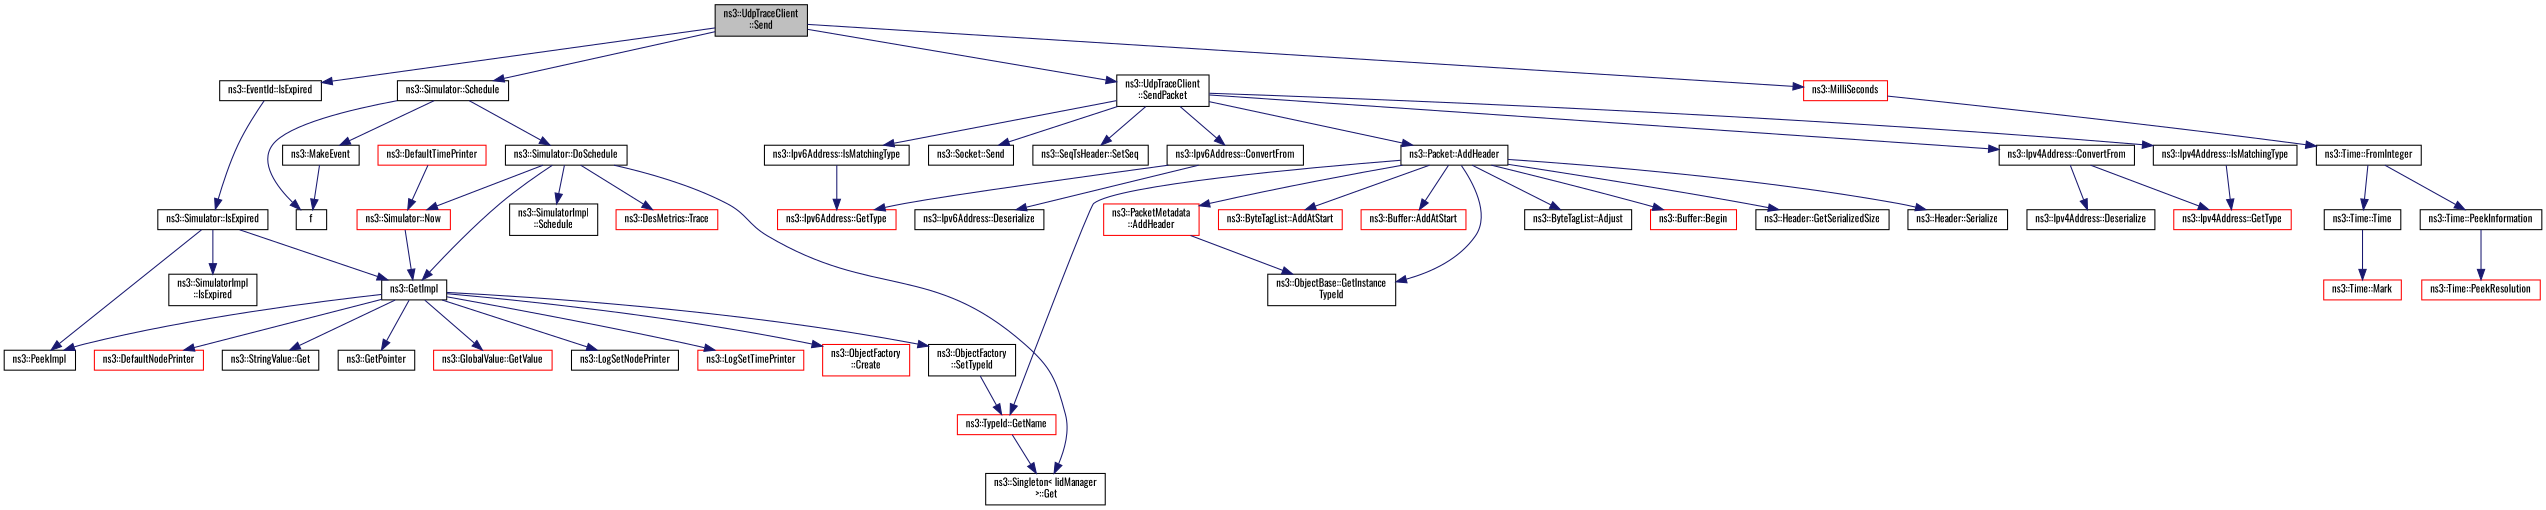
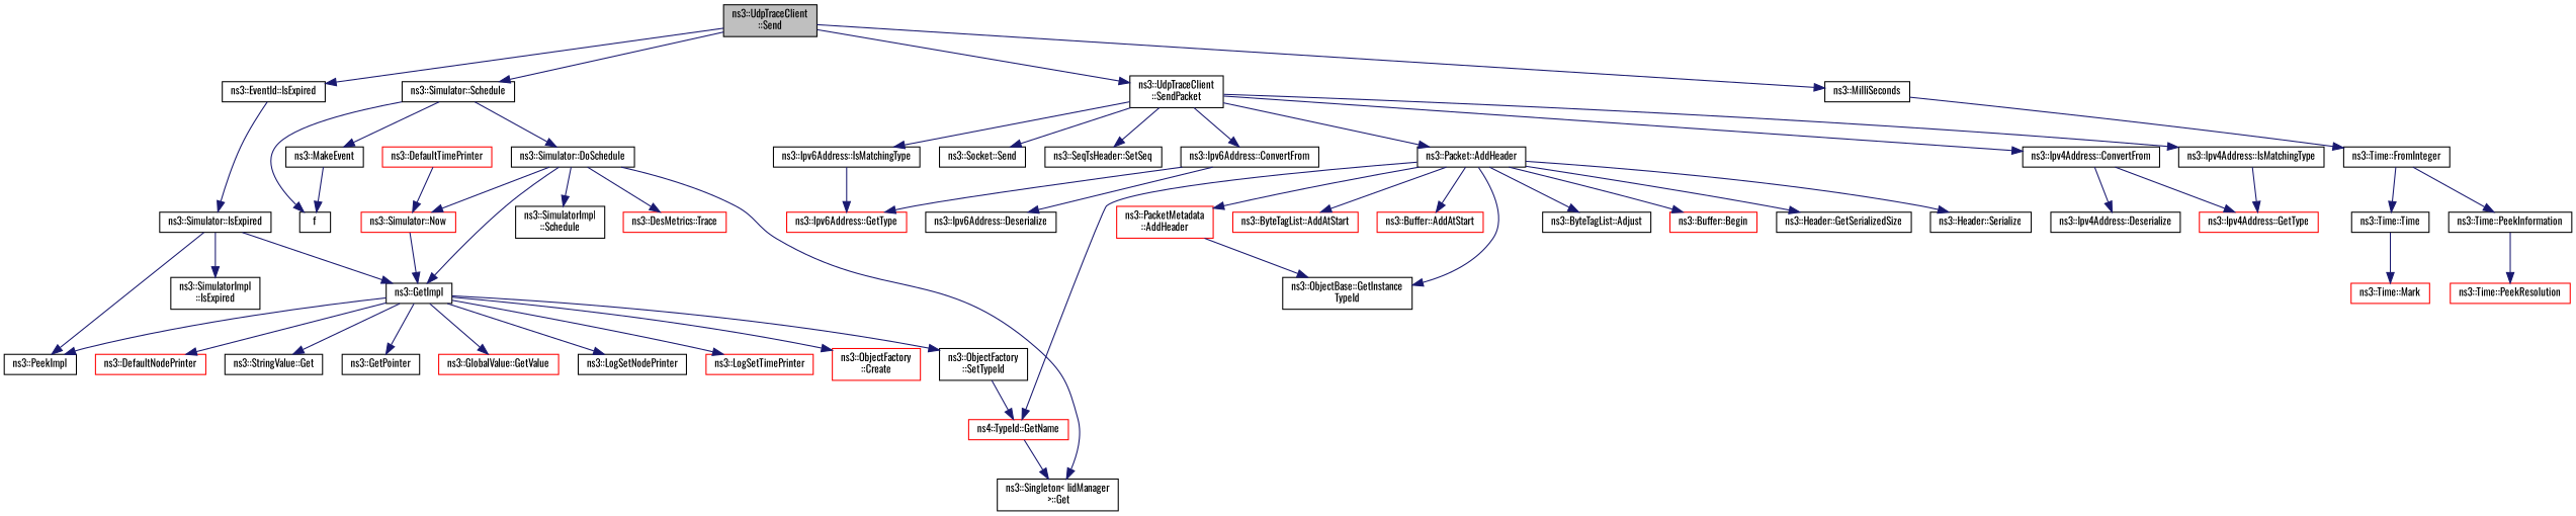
  digraph {
    fontname=Oswald
    rankdir=TB
    node [color=black fillcolor=white fontname=Oswald fontsize=10 shape=record style=filled]
    edge [color=midnightblue fontname=Oswald fontsize=10 labelfontname=Helvetica labelfontsize=10 style=solid]
    n1 [fillcolor=grey75 fontcolor=black height=0.2 label="ns3::UdpTraceClient\l::Send" width=0.4]
    n2 [height=0.2 label="ns3::EventId::IsExpired" width=0.4]
-   n3 [color=red height=0.2 label="ns3::MilliSeconds" width=0.4]
+   n3 [height=0.2 label="ns3::MilliSeconds" width=0.4]
    n4 [height=0.2 label="ns3::Simulator::Schedule" width=0.4]
    n5 [height=0.2 label="ns3::UdpTraceClient\l::SendPacket" width=0.4]
    n6 [height=0.2 label="ns3::Simulator::IsExpired" width=0.4]
    n7 [height=0.2 label="ns3::Time::FromInteger" width=0.4]
    n8 [height=0.2 label="ns3::Simulator::DoSchedule" width=0.4]
    n9 [height=0.2 label=f width=0.4]
    n10 [height=0.2 label="ns3::MakeEvent" width=0.4]
    n11 [height=0.2 label="ns3::Packet::AddHeader" width=0.4]
    n12 [height=0.2 label="ns3::Ipv4Address::ConvertFrom" width=0.4]
    n13 [height=0.2 label="ns3::Ipv6Address::ConvertFrom" width=0.4]
    n14 [height=0.2 label="ns3::Ipv4Address::IsMatchingType" width=0.4]
    n15 [height=0.2 label="ns3::Ipv6Address::IsMatchingType" width=0.4]
    n16 [height=0.2 label="ns3::Socket::Send" width=0.4]
    n17 [height=0.2 label="ns3::SeqTsHeader::SetSeq" width=0.4]
    n18 [height=0.2 label="ns3::GetImpl" width=0.4]
    n19 [height=0.2 label="ns3::PeekImpl" width=0.4]
    n20 [height=0.2 label="ns3::SimulatorImpl\l::IsExpired" width=0.4]
    n21 [color=red height=0.2 label="ns3::ObjectFactory\l::Create" width=0.4]
    n22 [color=red height=0.2 label="ns3::DefaultNodePrinter" width=0.4]
    n23 [height=0.2 label="ns3::StringValue::Get" width=0.4]
    n24 [height=0.2 label="ns3::GetPointer" width=0.4]
    n25 [color=red height=0.2 label="ns3::GlobalValue::GetValue" width=0.4]
    n26 [height=0.2 label="ns3::LogSetNodePrinter" width=0.4]
    n27 [color=red height=0.2 label="ns3::LogSetTimePrinter" width=0.4]
    n28 [height=0.2 label="ns3::ObjectFactory\l::SetTypeId" width=0.4]
    n29 [color=red height=0.2 label="ns3::DefaultTimePrinter" width=0.4]
    n30 [color=red height=0.2 label="ns3::Simulator::Now" width=0.4]
-   n31 [color=red height=0.2 label="ns3::TypeId::GetName" width=0.4]
+   n31 [color=red height=0.2 label="ns4::TypeId::GetName" width=0.4]
    n32 [height=0.2 label="ns3::Singleton\< IidManager\l \>::Get" width=0.4]
    n33 [height=0.2 label="ns3::Time::Time" width=0.4]
    n34 [height=0.2 label="ns3::Time::PeekInformation" width=0.4]
    n35 [color=red height=0.2 label="ns3::Time::Mark" width=0.4]
    n36 [color=red height=0.2 label="ns3::Time::PeekResolution" width=0.4]
    n37 [height=0.2 label="ns3::SimulatorImpl\l::Schedule" width=0.4]
    n38 [color=red height=0.2 label="ns3::DesMetrics::Trace" width=0.4]
    n39 [color=red height=0.2 label="ns3::ByteTagList::AddAtStart" width=0.4]
    n40 [color=red height=0.2 label="ns3::Buffer::AddAtStart" width=0.4]
    n41 [color=red height=0.2 label="ns3::PacketMetadata\l::AddHeader" width=0.4]
    n42 [height=0.2 label="ns3::ObjectBase::GetInstance\lTypeId" width=0.4]
    n43 [height=0.2 label="ns3::ByteTagList::Adjust" width=0.4]
    n44 [color=red height=0.2 label="ns3::Buffer::Begin" width=0.4]
    n45 [height=0.2 label="ns3::Header::GetSerializedSize" width=0.4]
    n46 [height=0.2 label="ns3::Header::Serialize" width=0.4]
    n47 [height=0.2 label="ns3::Ipv4Address::Deserialize" width=0.4]
    n48 [color=red height=0.2 label="ns3::Ipv4Address::GetType" width=0.4]
    n49 [height=0.2 label="ns3::Ipv6Address::Deserialize" width=0.4]
    n50 [color=red height=0.2 label="ns3::Ipv6Address::GetType" width=0.4]
    n1 -> n2
    n1 -> n3
    n1 -> n4
    n1 -> n5
    n2 -> n6
    n3 -> n7
    n4 -> n8
    n4 -> n9
    n4 -> n10
    n5 -> n11
    n5 -> n12
    n5 -> n13
    n5 -> n14
    n5 -> n15
    n5 -> n16
    n5 -> n17
    n6 -> n18
    n6 -> n19
    n6 -> n20
    n7 -> n33
    n7 -> n34
    n8 -> n18
    n8 -> n30
    n8 -> n32
    n8 -> n37
    n8 -> n38
    n10 -> n9
    n11 -> n31
    n11 -> n39
    n11 -> n40
    n11 -> n41
    n11 -> n42
    n11 -> n43
    n11 -> n44
    n11 -> n45
    n11 -> n46
    n12 -> n47
    n12 -> n48
    n13 -> n49
    n13 -> n50
    n14 -> n48
    n15 -> n50
    n18 -> n19
    n18 -> n21
    n18 -> n22
    n18 -> n23
    n18 -> n24
    n18 -> n25
    n18 -> n26
    n18 -> n27
    n18 -> n28
    n28 -> n31
    n29 -> n30
    n30 -> n18
    n31 -> n32
    n33 -> n35
    n34 -> n36
    n41 -> n42
  }
